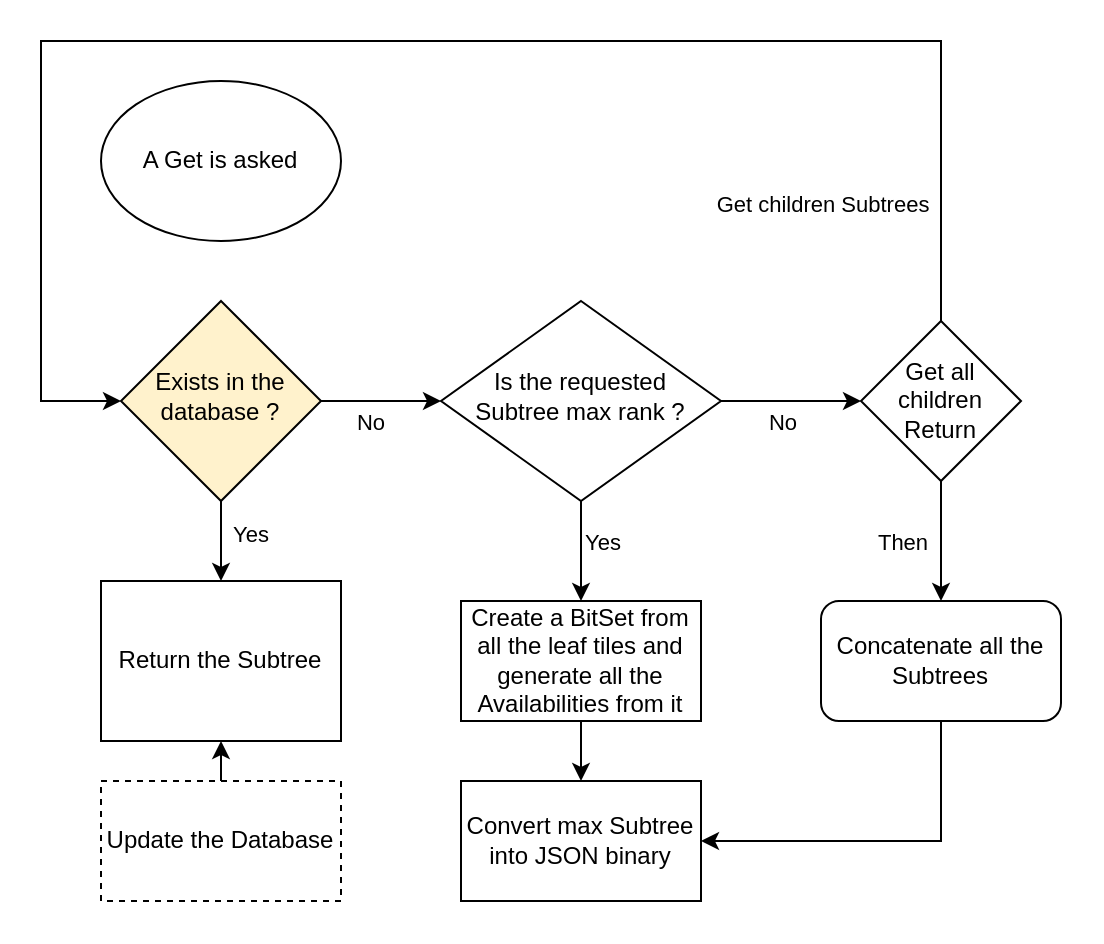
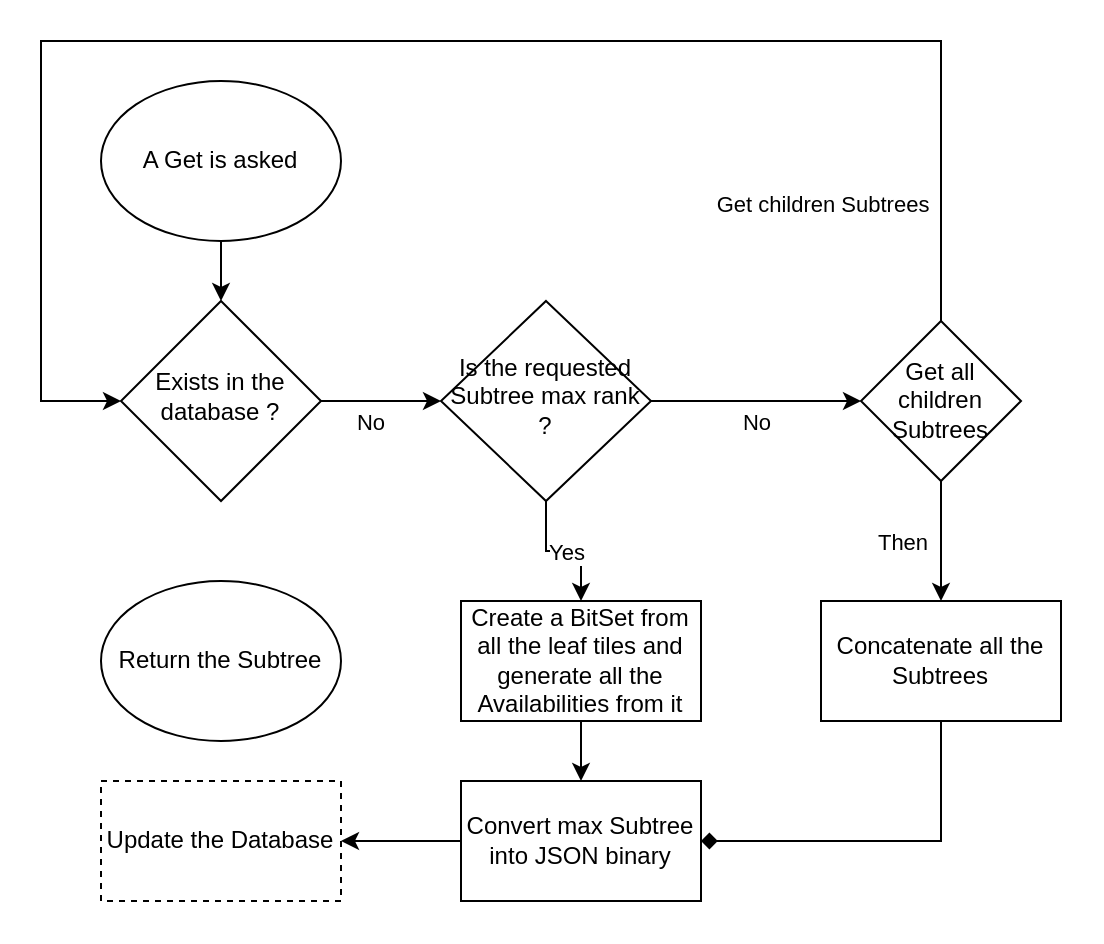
  <mxCell id="0" />
  <mxCell id="1" parent="0" />
- <mxCell id="2" style="edgeStyle=orthogonalEdgeStyle;rounded=0;orthogonalLoop=1;jettySize=auto;html=1;exitX=0.5;exitY=1;exitDx=0;exitDy=0;entryX=0.5;entryY=0;entryDx=0;entryDy=0;" parent="1" source="6" target="23" edge="1"><mxGeometry relative="1" as="geometry"><mxPoint x="110" y="300" as="targetPoint" /></mxGeometry></mxCell>
- <mxCell id="3" value="Yes" style="edgeLabel;html=1;align=center;verticalAlign=middle;resizable=0;points=[];" parent="2" vertex="1" connectable="0"><mxGeometry x="-0.2" y="2" relative="1" as="geometry"><mxPoint x="12" as="offset" /></mxGeometry></mxCell>
  <mxCell id="4" style="edgeStyle=orthogonalEdgeStyle;rounded=0;orthogonalLoop=1;jettySize=auto;html=1;exitX=1;exitY=0.5;exitDx=0;exitDy=0;entryX=0;entryY=0.5;entryDx=0;entryDy=0;" parent="1" source="6" target="13" edge="1"><mxGeometry relative="1" as="geometry" /></mxCell>
  <mxCell id="5" value="No" style="edgeLabel;html=1;align=center;verticalAlign=middle;resizable=0;points=[];" parent="4" vertex="1" connectable="0"><mxGeometry x="0.114" y="-1" relative="1" as="geometry"><mxPoint x="-9" y="9" as="offset" /></mxGeometry></mxCell>
- <mxCell id="6" value="Exists in the database ?" style="rhombus;whiteSpace=wrap;html=1;shadow=0;fontFamily=Helvetica;fontSize=12;align=center;strokeWidth=1;spacing=6;spacingTop=-4;fillColor=#fff2cc;" parent="1" vertex="1"><mxGeometry x="60" y="150" width="100" height="100" as="geometry" /></mxCell>
+ <mxCell id="6" value="Exists in the database ?" style="rhombus;whiteSpace=wrap;html=1;shadow=0;fontFamily=Helvetica;fontSize=12;align=center;strokeWidth=1;spacing=6;spacingTop=-4;" parent="1" vertex="1"><mxGeometry x="60" y="150" width="100" height="100" as="geometry" /></mxCell>
+ <mxCell id="7" style="edgeStyle=orthogonalEdgeStyle;rounded=0;orthogonalLoop=1;jettySize=auto;html=1;exitX=0.5;exitY=1;exitDx=0;exitDy=0;entryX=0.5;entryY=0;entryDx=0;entryDy=0;" parent="1" source="8" target="6" edge="1"><mxGeometry relative="1" as="geometry" /></mxCell>
  <mxCell id="8" value="A Get is asked" style="ellipse;whiteSpace=wrap;html=1;" parent="1" vertex="1"><mxGeometry x="50" y="40" width="120" height="80" as="geometry" /></mxCell>
  <mxCell id="9" style="edgeStyle=orthogonalEdgeStyle;rounded=0;orthogonalLoop=1;jettySize=auto;html=1;exitX=0.5;exitY=1;exitDx=0;exitDy=0;" parent="1" source="13" target="15" edge="1"><mxGeometry relative="1" as="geometry" /></mxCell>
  <mxCell id="10" value="Yes" style="edgeLabel;html=1;align=center;verticalAlign=middle;resizable=0;points=[];" parent="9" vertex="1" connectable="0"><mxGeometry x="-0.4" relative="1" as="geometry"><mxPoint x="10" y="5" as="offset" /></mxGeometry></mxCell>
  <mxCell id="11" style="edgeStyle=orthogonalEdgeStyle;rounded=0;orthogonalLoop=1;jettySize=auto;html=1;exitX=1;exitY=0.5;exitDx=0;exitDy=0;entryX=0;entryY=0.5;entryDx=0;entryDy=0;" parent="1" source="13" target="20" edge="1"><mxGeometry relative="1" as="geometry" /></mxCell>
  <mxCell id="12" value="No" style="edgeLabel;html=1;align=center;verticalAlign=middle;resizable=0;points=[];" parent="11" vertex="1" connectable="0"><mxGeometry x="0.257" y="-2" relative="1" as="geometry"><mxPoint x="-14" y="8" as="offset" /></mxGeometry></mxCell>
- <mxCell id="13" value="Is the requested Subtree max rank ?" style="rhombus;whiteSpace=wrap;html=1;shadow=0;fontFamily=Helvetica;fontSize=12;align=center;strokeWidth=1;spacing=6;spacingTop=-4;" parent="1" vertex="1"><mxGeometry x="220" y="150" width="140" height="100" as="geometry" /></mxCell>
+ <mxCell id="13" value="Is the requested Subtree max rank ?" style="rhombus;whiteSpace=wrap;html=1;shadow=0;fontFamily=Helvetica;fontSize=12;align=center;strokeWidth=1;spacing=6;spacingTop=-4;" parent="1" vertex="1"><mxGeometry x="220" y="150" width="105" height="100" as="geometry" /></mxCell>
  <mxCell id="14" style="edgeStyle=orthogonalEdgeStyle;rounded=0;orthogonalLoop=1;jettySize=auto;html=1;exitX=0.5;exitY=1;exitDx=0;exitDy=0;entryX=0.5;entryY=0;entryDx=0;entryDy=0;" edge="1" parent="1" source="15" target="25"><mxGeometry relative="1" as="geometry" /></mxCell>
  <mxCell id="15" value="Create a BitSet from all the leaf tiles and generate all the Availabilities from it" style="rounded=0;whiteSpace=wrap;html=1;" parent="1" vertex="1"><mxGeometry x="230" y="300" width="120" height="60" as="geometry" /></mxCell>
  <mxCell id="16" style="edgeStyle=orthogonalEdgeStyle;rounded=0;orthogonalLoop=1;jettySize=auto;html=1;exitX=0.5;exitY=0;exitDx=0;exitDy=0;entryX=0;entryY=0.5;entryDx=0;entryDy=0;" parent="1" source="20" target="6" edge="1"><mxGeometry relative="1" as="geometry"><Array as="points"><mxPoint x="470" y="20" /><mxPoint x="20" y="20" /><mxPoint x="20" y="200" /></Array></mxGeometry></mxCell>
  <mxCell id="17" value="Get children Subtrees" style="edgeLabel;html=1;align=center;verticalAlign=middle;resizable=0;points=[];" parent="16" vertex="1" connectable="0"><mxGeometry x="-0.844" y="-2" relative="1" as="geometry"><mxPoint x="-62" y="4" as="offset" /></mxGeometry></mxCell>
  <mxCell id="18" style="edgeStyle=orthogonalEdgeStyle;rounded=0;orthogonalLoop=1;jettySize=auto;html=1;exitX=0.5;exitY=1;exitDx=0;exitDy=0;entryX=0.5;entryY=0;entryDx=0;entryDy=0;" parent="1" source="20" target="22" edge="1"><mxGeometry relative="1" as="geometry" /></mxCell>
  <mxCell id="19" value="Then" style="edgeLabel;html=1;align=center;verticalAlign=middle;resizable=0;points=[];" parent="18" vertex="1" connectable="0"><mxGeometry x="0.1" y="-4" relative="1" as="geometry"><mxPoint x="-16" y="-3" as="offset" /></mxGeometry></mxCell>
- <mxCell id="20" value="Get all children Return" style="rhombus;whiteSpace=wrap;html=1;" parent="1" vertex="1"><mxGeometry x="430" y="160" width="80" height="80" as="geometry" /></mxCell>
- <mxCell id="21" style="edgeStyle=orthogonalEdgeStyle;rounded=0;orthogonalLoop=1;jettySize=auto;html=1;exitX=0.5;exitY=1;exitDx=0;exitDy=0;entryX=1;entryY=0.5;entryDx=0;entryDy=0;" edge="1" parent="1" source="22" target="25"><mxGeometry relative="1" as="geometry" /></mxCell>
- <mxCell id="22" value="Concatenate all the Subtrees" style="whiteSpace=wrap;html=1;rounded=1;" parent="1" vertex="1"><mxGeometry x="410" y="300" width="120" height="60" as="geometry" /></mxCell>
- <mxCell id="23" value="Return the Subtree" style="whiteSpace=wrap;html=1;rounded=0;" parent="1" vertex="1"><mxGeometry x="50" y="290" width="120" height="80" as="geometry" /></mxCell>
+ <mxCell id="20" value="Get all children Subtrees" style="rhombus;whiteSpace=wrap;html=1;" parent="1" vertex="1"><mxGeometry x="430" y="160" width="80" height="80" as="geometry" /></mxCell>
+ <mxCell id="21" style="edgeStyle=orthogonalEdgeStyle;rounded=0;orthogonalLoop=1;jettySize=auto;html=1;exitX=0.5;exitY=1;exitDx=0;exitDy=0;entryX=1;entryY=0.5;entryDx=0;entryDy=0;endArrow=diamond;" edge="1" parent="1" source="22" target="25"><mxGeometry relative="1" as="geometry" /></mxCell>
+ <mxCell id="22" value="Concatenate all the Subtrees" style="rounded=0;whiteSpace=wrap;html=1;" parent="1" vertex="1"><mxGeometry x="410" y="300" width="120" height="60" as="geometry" /></mxCell>
+ <mxCell id="23" value="Return the Subtree" style="ellipse;whiteSpace=wrap;html=1;" parent="1" vertex="1"><mxGeometry x="50" y="290" width="120" height="80" as="geometry" /></mxCell>
+ <mxCell id="24" style="edgeStyle=orthogonalEdgeStyle;rounded=0;orthogonalLoop=1;jettySize=auto;html=1;exitX=0;exitY=0.5;exitDx=0;exitDy=0;entryX=1;entryY=0.5;entryDx=0;entryDy=0;" edge="1" parent="1" source="25" target="27"><mxGeometry relative="1" as="geometry" /></mxCell>
  <mxCell id="25" value="Convert max Subtree into JSON binary" style="rounded=0;whiteSpace=wrap;html=1;" vertex="1" parent="1"><mxGeometry x="230" y="390" width="120" height="60" as="geometry" /></mxCell>
- <mxCell id="26" style="edgeStyle=orthogonalEdgeStyle;rounded=0;orthogonalLoop=1;jettySize=auto;html=1;exitX=0.5;exitY=0;exitDx=0;exitDy=0;entryX=0.5;entryY=1;entryDx=0;entryDy=0;" edge="1" parent="1" source="27" target="23"><mxGeometry relative="1" as="geometry" /></mxCell>
  <mxCell id="27" value="Update the Database" style="rounded=0;whiteSpace=wrap;html=1;dashed=1;" vertex="1" parent="1"><mxGeometry x="50" y="390" width="120" height="60" as="geometry" /></mxCell>
